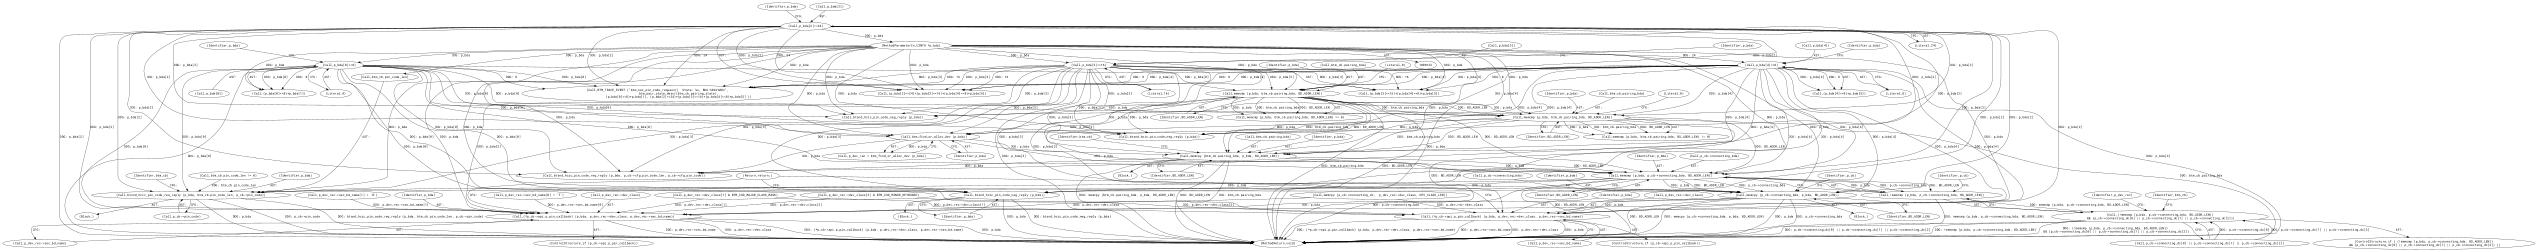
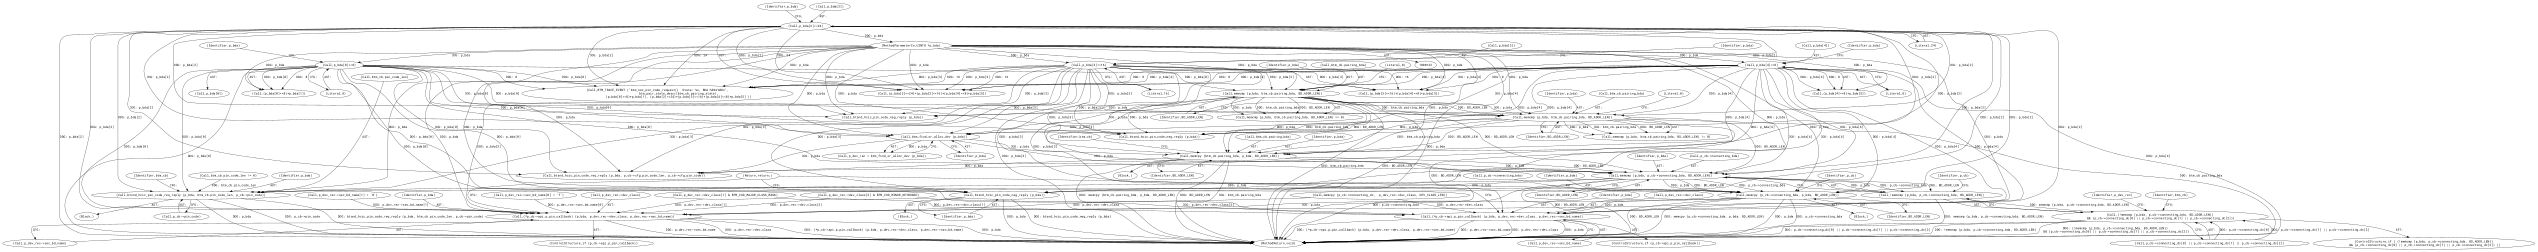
  digraph {
    fontname="Roboto Mono"
    node [fontname="Roboto Mono"]
    edge [fontname="Roboto Mono"]
    n1 [label="(Call,memcmp (p_bda, p_cb->connecting_bda, BD_ADDR_LEN))"]
    n2 [label="(Call,!memcmp (p_bda, p_cb->connecting_bda, BD_ADDR_LEN))"]
    n3 [label="(Call,btsnd_hcic_pin_code_req_reply (p_bda, btm_cb.pin_code_len, p_cb->pin_code))"]
    n4 [label="(Call,btsnd_hcic_pin_code_neg_reply (p_bda))"]
    n5 [label="(Call,memcpy (p_cb->connecting_bda, p_bda, BD_ADDR_LEN))"]
    n6 [label="(MethodReturn,void)"]
    n7 [label="(Identifier,BD_ADDR_LEN)"]
    n8 [label="(Call,(!memcmp (p_bda, p_cb->connecting_bda, BD_ADDR_LEN))\n && (p_cb->connecting_dc[0] || p_cb->connecting_dc[1] || p_cb->connecting_dc[2]))"]
    n9 [label="(Block,)"]
    n10 [label="(Call,p_cb->pin_code)"]
    n11 [label="(Block,)"]
    n12 [label="(Identifier,p_bda)"]
    n13 [label="(Call,(*p_cb->api.p_pin_callback) (p_bda, p_dev_rec->dev_class, p_dev_rec->sec_bd_name))"]
    n14 [label="(Call,(*p_cb->api.p_pin_callback) (p_bda, p_dev_rec->dev_class, p_dev_rec->sec_bd_name))"]
    n15 [label="(Block,)"]
    n16 [label="(Identifier,BD_ADDR_LEN)"]
    n17 [label="(Call,memcpy (btm_cb.pairing_bda, p_bda, BD_ADDR_LEN))"]
    n18 [label="(Identifier,BD_ADDR_LEN)"]
    n19 [label="(Block,)"]
    n20 [label="(Call,btsnd_hcic_pin_code_req_reply (p_bda, p_cb->cfg.pin_code_len, p_cb->cfg.pin_code))"]
    n21 [label="(Call,memcmp (p_bda, btm_cb.pairing_bda, BD_ADDR_LEN))"]
    n22 [label="(Call,memcmp (p_bda, btm_cb.pairing_bda, BD_ADDR_LEN))"]
    n23 [label="(Call,btm_find_or_alloc_dev (p_bda))"]
    n24 [label="(Identifier,BD_ADDR_LEN)"]
    n25 [label="(Call,memcmp (p_bda, btm_cb.pairing_bda, BD_ADDR_LEN) == 0)"]
    n26 [label="(Call,btsnd_hcic_pin_code_neg_reply (p_bda))"]
    n27 [label="(Call,btsnd_hcic_pin_code_neg_reply (p_bda))"]
    n28 [label="(Identifier,BD_ADDR_LEN)"]
    n29 [label="(Call,memcmp (p_bda, btm_cb.pairing_bda, BD_ADDR_LEN) != 0)"]
    n30 [label="(Call,p_dev_rec = btm_find_or_alloc_dev (p_bda))"]
    n31 [label="(Identifier,p_bda)"]
    n32 [label="(Call,p_bda[4]<<8)"]
    n33 [label="(Call,(p_bda[2]<<24)+(p_bda[3]<<16)+(p_bda[4]<<8)+p_bda[5])"]
    n34 [label="(Call,BTM_TRACE_EVENT (\"btm_sec_pin_code_request()  State: %s, BDA:%04x%08x\",\n                       btm_pair_state_descr(btm_cb.pairing_state),\n                       (p_bda[0]<<8)+p_bda[1], (p_bda[2]<<24)+(p_bda[3]<<16)+(p_bda[4]<<8)+p_bda[5] ))"]
    n35 [label="(Call,(p_bda[3]<<16)+(p_bda[4]<<8)+p_bda[5])"]
    n36 [label="(Call,(p_bda[4]<<8)+p_bda[5])"]
    n37 [label="(Literal,8)"]
    n38 [label="(Call,p_dev_rec->sec_bd_name)"]
    n39 [label="(ControlStructure,if (p_cb->api.p_pin_callback))"]
    n40 [label="(Call,p_dev_rec->sec_bd_name)"]
    n41 [label="(ControlStructure,if (p_cb->api.p_pin_callback))"]
    n42 [label="(MethodParameterIn,UINT8 *p_bda)"]
    n43 [label="(Call,p_bda[3]<<16)"]
    n44 [label="(Call,p_bda[0]<<8)"]
    n45 [label="(Call,(p_bda[0]<<8)+p_bda[1])"]
    1000122
    n47 [label="(Call,p_bda[2]<<24)"]
    n48 [label="(Literal,24)"]
    n49 [label="(Literal,16)"]
    n50 [label="(Literal,8)"]
    n51 [label="(Call,p_cb->connecting_dc[0] || p_cb->connecting_dc[1] || p_cb->connecting_dc[2])"]
    n52 [label="(ControlStructure,if ( (!memcmp (p_bda, p_cb->connecting_bda, BD_ADDR_LEN))\n && (p_cb->connecting_dc[0] || p_cb->connecting_dc[1] || p_cb->connecting_dc[2]) ))"]
    n53 [label="(Call,btm_cb.pin_code_len)"]
    n54 [label="(Identifier,btm_cb)"]
    n55 [label="(Identifier,p_bda)"]
    n56 [label="(Call,p_dev_rec->sec_bd_name[1] = '0')"]
    n57 [label="(Call,p_dev_rec->sec_bd_name[0] = 'f')"]
    n58 [label="(Call,p_bda[3])"]
    n59 [label="(Call,btm_cb.pairing_bda)"]
    n60 [label="(Call,btm_cb.pairing_bda)"]
    n61 [label="(Identifier,p_bda)"]
    n62 [label="(Identifier,p_bda)"]
    n63 [label="(Identifier,p_cb)"]
    n64 [label="(Identifier,btm_cb)"]
    n65 [label="(Call,p_dev_rec->dev_class)"]
    n66 [label="(Identifier,p_bda)"]
    n67 [label="(Identifier,p_dev_rec)"]
    n68 [label="(Call,p_bda[4])"]
    n69 [label="(Return,return;)"]
    n70 [label="(Identifier,p_bda)"]
    n71 [label="(Identifier,btm_cb)"]
    n72 [label="(Identifier,p_bda)"]
    n73 [label="(Identifier,p_bda)"]
    n74 [label="(Call,p_dev_rec->dev_class[1] & BTM_COD_MAJOR_CLASS_MASK)"]
    n75 [label="(Identifier,p_bda)"]
    n76 [label="(Call,btm_cb.pairing_bda)"]
    n77 [label="(Call,p_bda[2])"]
    n78 [label="(Literal,0)"]
    n79 [label="(Call,p_dev_rec->dev_class[2] & BTM_COD_MINOR_KEYBOARD)"]
    n80 [label="(Call,p_cb->connecting_bda)"]
    n81 [label="(Literal,0)"]
    n82 [label="(Call,p_bda[0])"]
    n83 [label="(Call,btm_cb.pin_code_len != 0)"]
    n84 [label="(Identifier,p_bda)"]
    n85 [label="(Call,p_cb->connecting_bda)"]
    n86 [label="(Identifier,p_bda)"]
    n87 [label="(Identifier,p_cb)"]
    n88 [label="(Call,p_dev_rec->dev_class)"]
    n89 [label="(Identifier,p_bda)"]
    n90 [label="(Call,memcpy (p_cb->connecting_dc,  p_dev_rec->dev_class, DEV_CLASS_LEN))"]
    n91 [label="(Identifier,p_bda)"]
    n1 -> n2 [label="AST: "]
    n1 -> n2 [label="DDG: p_bda"]
    n1 -> n2 [label="DDG: p_cb->connecting_bda"]
    n1 -> n2 [label="DDG: BD_ADDR_LEN"]
    n1 -> n3 [label="DDG: p_bda"]
    n1 -> n4 [label="DDG: p_bda"]
    n1 -> n5 [label="DDG: p_cb->connecting_bda"]
    n1 -> n5 [label="DDG: p_bda"]
    n1 -> n5 [label="DDG: BD_ADDR_LEN"]
    n1 -> n6 [label="DDG: p_cb->connecting_bda"]
    n1 -> n6 [label="DDG: BD_ADDR_LEN"]
    n1 -> n7 [label="CFG: "]
    n2 -> n1 [label="CFG: "]
    n2 -> n6 [label="DDG: memcmp (p_bda, p_cb->connecting_bda, BD_ADDR_LEN)"]
    n2 -> n8 [label="AST: "]
    n2 -> n8 [label="DDG: memcmp (p_bda, p_cb->connecting_bda, BD_ADDR_LEN)"]
    n3 -> n6 [label="DDG: p_cb->pin_code"]
    n3 -> n6 [label="DDG: btsnd_hcic_pin_code_req_reply (p_bda, btm_cb.pin_code_len, p_cb->pin_code)"]
    n3 -> n6 [label="DDG: p_bda"]
    n3 -> n9 [label="AST: "]
    n3 -> n10 [label="CFG: "]
    n4 -> n6 [label="DDG: p_bda"]
    n4 -> n6 [label="DDG: btsnd_hcic_pin_code_neg_reply (p_bda)"]
    n4 -> n11 [label="AST: "]
    n4 -> n12 [label="CFG: "]
    n5 -> n6 [label="DDG: p_bda"]
    n5 -> n6 [label="DDG: p_cb->connecting_bda"]
    n5 -> n6 [label="DDG: BD_ADDR_LEN"]
    n5 -> n6 [label="DDG: memcpy (p_cb->connecting_bda, p_bda, BD_ADDR_LEN)"]
    n5 -> n13 [label="DDG: p_bda"]
    n5 -> n14 [label="DDG: p_bda"]
    n5 -> n15 [label="AST: "]
    n5 -> n16 [label="CFG: "]
    n7 -> n1 [label="AST: "]
    n8 -> n2 [label="CFG: "]
    n8 -> n6 [label="DDG: (!memcmp (p_bda, p_cb->connecting_bda, BD_ADDR_LEN))\n && (p_cb->connecting_dc[0] || p_cb->connecting_dc[1] || p_cb->connecting_dc[2])"]
    n8 -> n6 [label="DDG: p_cb->connecting_dc[0] || p_cb->connecting_dc[1] || p_cb->connecting_dc[2]"]
    n8 -> n6 [label="DDG: !memcmp (p_bda, p_cb->connecting_bda, BD_ADDR_LEN)"]
    n8 -> n51 [label="CFG: "]
    n8 -> n52 [label="AST: "]
    n10 -> n3 [label="AST: "]
    n12 -> n4 [label="AST: "]
    n13 -> n6 [label="DDG: p_bda"]
    n13 -> n6 [label="DDG: (*p_cb->api.p_pin_callback) (p_bda, p_dev_rec->dev_class, p_dev_rec->sec_bd_name)"]
    n13 -> n6 [label="DDG: p_dev_rec->sec_bd_name"]
    n13 -> n6 [label="DDG: p_dev_rec->dev_class"]
    n13 -> n38 [label="CFG: "]
    n13 -> n39 [label="AST: "]
    n14 -> n6 [label="DDG: p_dev_rec->sec_bd_name"]
    n14 -> n6 [label="DDG: p_dev_rec->dev_class"]
    n14 -> n6 [label="DDG: (*p_cb->api.p_pin_callback) (p_bda, p_dev_rec->dev_class, p_dev_rec->sec_bd_name)"]
    n14 -> n6 [label="DDG: p_bda"]
    n14 -> n40 [label="CFG: "]
    n14 -> n41 [label="AST: "]
    n16 -> n5 [label="AST: "]
    n17 -> n1 [label="DDG: p_bda"]
    n17 -> n1 [label="DDG: BD_ADDR_LEN"]
    n17 -> n6 [label="DDG: btm_cb.pairing_bda"]
    n17 -> n6 [label="DDG: memcpy (btm_cb.pairing_bda, p_bda, BD_ADDR_LEN)"]
    n17 -> n6 [label="DDG: BD_ADDR_LEN"]
    n17 -> n18 [label="CFG: "]
    n17 -> n19 [label="AST: "]
    n17 -> n20 [label="DDG: p_bda"]
    n18 -> n17 [label="AST: "]
    n21 -> n1 [label="DDG: BD_ADDR_LEN"]
    n21 -> n6 [label="DDG: BD_ADDR_LEN"]
    n21 -> n6 [label="DDG: btm_cb.pairing_bda"]
    n21 -> n17 [label="DDG: btm_cb.pairing_bda"]
    n21 -> n17 [label="DDG: BD_ADDR_LEN"]
    n21 -> n22 [label="DDG: p_bda"]
    n21 -> n22 [label="DDG: btm_cb.pairing_bda"]
    n21 -> n22 [label="DDG: BD_ADDR_LEN"]
    n21 -> n23 [label="DDG: p_bda"]
    n21 -> n24 [label="CFG: "]
    n21 -> n25 [label="AST: "]
    n21 -> n25 [label="DDG: p_bda"]
    n21 -> n25 [label="DDG: btm_cb.pairing_bda"]
    n21 -> n25 [label="DDG: BD_ADDR_LEN"]
    n21 -> n26 [label="DDG: p_bda"]
    n21 -> n27 [label="DDG: p_bda"]
    n22 -> n1 [label="DDG: BD_ADDR_LEN"]
    n22 -> n6 [label="DDG: BD_ADDR_LEN"]
    n22 -> n6 [label="DDG: btm_cb.pairing_bda"]
    n22 -> n17 [label="DDG: btm_cb.pairing_bda"]
    n22 -> n17 [label="DDG: BD_ADDR_LEN"]
    n22 -> n23 [label="DDG: p_bda"]
    n22 -> n26 [label="DDG: p_bda"]
    n22 -> n28 [label="CFG: "]
    n22 -> n29 [label="AST: "]
    n22 -> n29 [label="DDG: p_bda"]
    n22 -> n29 [label="DDG: btm_cb.pairing_bda"]
    n22 -> n29 [label="DDG: BD_ADDR_LEN"]
    n23 -> n1 [label="DDG: p_bda"]
    n23 -> n17 [label="DDG: p_bda"]
    n23 -> n20 [label="DDG: p_bda"]
    n23 -> n30 [label="AST: "]
    n23 -> n30 [label="DDG: p_bda"]
    n23 -> n31 [label="CFG: "]
    n24 -> n21 [label="AST: "]
    n28 -> n22 [label="AST: "]
    n30 -> n23 [label="CFG: "]
    n31 -> n23 [label="AST: "]
    n32 -> n1 [label="DDG: p_bda[4]"]
    n32 -> n3 [label="DDG: p_bda[4]"]
    n32 -> n4 [label="DDG: p_bda[4]"]
    n32 -> n5 [label="DDG: p_bda[4]"]
    n32 -> n6 [label="DDG: p_bda[4]"]
    n32 -> n13 [label="DDG: p_bda[4]"]
    n32 -> n14 [label="DDG: p_bda[4]"]
    n32 -> n17 [label="DDG: p_bda[4]"]
    n32 -> n20 [label="DDG: p_bda[4]"]
    n32 -> n21 [label="DDG: p_bda[4]"]
    n32 -> n22 [label="DDG: p_bda[4]"]
    n32 -> n23 [label="DDG: p_bda[4]"]
    n32 -> n26 [label="DDG: p_bda[4]"]
    n32 -> n27 [label="DDG: p_bda[4]"]
    n32 -> n33 [label="DDG: p_bda[4]"]
    n32 -> n33 [label="DDG: 8"]
    n32 -> n34 [label="DDG: p_bda[4]"]
    n32 -> n34 [label="DDG: 8"]
    n32 -> n35 [label="DDG: p_bda[4]"]
    n32 -> n35 [label="DDG: 8"]
    n32 -> n36 [label="AST: "]
    n32 -> n36 [label="DDG: p_bda[4]"]
    n32 -> n36 [label="DDG: 8"]
    n32 -> n37 [label="CFG: "]
    n37 -> n32 [label="AST: "]
    n38 -> n13 [label="AST: "]
    n40 -> n14 [label="AST: "]
    n42 -> n1 [label="DDG: p_bda"]
    n42 -> n3 [label="DDG: p_bda"]
    n42 -> n4 [label="DDG: p_bda"]
    n42 -> n5 [label="DDG: p_bda"]
    n42 -> n6 [label="DDG: p_bda"]
    n42 -> n13 [label="DDG: p_bda"]
    n42 -> n14 [label="DDG: p_bda"]
    n42 -> n17 [label="DDG: p_bda"]
    n42 -> n20 [label="DDG: p_bda"]
    n42 -> n21 [label="DDG: p_bda"]
    n42 -> n22 [label="DDG: p_bda"]
    n42 -> n23 [label="DDG: p_bda"]
    n42 -> n26 [label="DDG: p_bda"]
    n42 -> n27 [label="DDG: p_bda"]
-   n42 -> n32 [label="DDG: 24"]
+   n42 -> n32 [label="DDG: p_bda"]
    n42 -> n33 [label="DDG: p_bda"]
    n42 -> n34 [label="DDG: p_bda"]
    n42 -> n35 [label="DDG: p_bda"]
-   n42 -> n53 [label="DDG: p_bda"]
+   n42 -> n36 [label="DDG: p_bda"]
    n42 -> n43 [label="DDG: p_bda"]
    n42 -> n44 [label="DDG: p_bda"]
    n42 -> n45 [label="DDG: p_bda"]
    n42 -> 1000122 [label="AST: "]
    n43 -> n1 [label="DDG: p_bda[3]"]
    n43 -> n3 [label="DDG: p_bda[3]"]
    n43 -> n4 [label="DDG: p_bda[3]"]
    n43 -> n5 [label="DDG: p_bda[3]"]
    n43 -> n6 [label="DDG: p_bda[3]"]
    n43 -> n13 [label="DDG: p_bda[3]"]
    n43 -> n14 [label="DDG: p_bda[3]"]
    n43 -> n17 [label="DDG: p_bda[3]"]
    n43 -> n20 [label="DDG: p_bda[3]"]
    n43 -> n21 [label="DDG: p_bda[3]"]
    n43 -> n22 [label="DDG: p_bda[3]"]
    n43 -> n23 [label="DDG: p_bda[3]"]
    n43 -> n26 [label="DDG: p_bda[3]"]
    n43 -> n27 [label="DDG: p_bda[3]"]
    n43 -> n33 [label="DDG: p_bda[3]"]
    n43 -> n33 [label="DDG: 16"]
    n43 -> n34 [label="DDG: p_bda[3]"]
    n43 -> n34 [label="DDG: 16"]
    n43 -> n35 [label="AST: "]
    n43 -> n35 [label="DDG: p_bda[3]"]
    n43 -> n35 [label="DDG: 16"]
    n43 -> n49 [label="CFG: "]
    n44 -> n1 [label="DDG: p_bda[0]"]
    n44 -> n3 [label="DDG: p_bda[0]"]
    n44 -> n4 [label="DDG: p_bda[0]"]
    n44 -> n5 [label="DDG: p_bda[0]"]
    n44 -> n6 [label="DDG: p_bda[0]"]
    n44 -> n13 [label="DDG: p_bda[0]"]
    n44 -> n14 [label="DDG: p_bda[0]"]
    n44 -> n20 [label="DDG: p_bda[0]"]
    n44 -> n21 [label="DDG: p_bda[0]"]
    n44 -> n22 [label="DDG: p_bda[0]"]
    n44 -> n23 [label="DDG: p_bda[0]"]
    n44 -> n26 [label="DDG: p_bda[0]"]
    n44 -> n27 [label="DDG: p_bda[0]"]
    n44 -> n34 [label="DDG: p_bda[0]"]
    n44 -> n34 [label="DDG: 8"]
    n44 -> n45 [label="AST: "]
    n44 -> n45 [label="DDG: p_bda[0]"]
    n44 -> n45 [label="DDG: 8"]
    n44 -> n50 [label="CFG: "]
    n47 -> n1 [label="DDG: p_bda[2]"]
    n47 -> n3 [label="DDG: p_bda[2]"]
    n47 -> n4 [label="DDG: p_bda[2]"]
    n47 -> n5 [label="DDG: p_bda[2]"]
    n47 -> n6 [label="DDG: p_bda[2]"]
    n47 -> n13 [label="DDG: p_bda[2]"]
    n47 -> n14 [label="DDG: p_bda[2]"]
    n47 -> n17 [label="DDG: p_bda[2]"]
    n47 -> n20 [label="DDG: p_bda[2]"]
    n47 -> n21 [label="DDG: p_bda[2]"]
    n47 -> n22 [label="DDG: p_bda[2]"]
    n47 -> n23 [label="DDG: p_bda[2]"]
    n47 -> n26 [label="DDG: p_bda[2]"]
    n47 -> n27 [label="DDG: p_bda[2]"]
    n47 -> n33 [label="AST: "]
    n47 -> n33 [label="DDG: p_bda[2]"]
    n47 -> n33 [label="DDG: 24"]
    n47 -> n34 [label="DDG: p_bda[2]"]
    n47 -> n34 [label="DDG: 24"]
    n47 -> n42 [label="DDG: p_bda"]
    n47 -> n48 [label="CFG: "]
    n48 -> n47 [label="AST: "]
    n49 -> n43 [label="AST: "]
    n50 -> n44 [label="AST: "]
    n51 -> n8 [label="AST: "]
    n51 -> n8 [label="DDG: p_cb->connecting_dc[0]"]
    n51 -> n8 [label="DDG: p_cb->connecting_dc[1] || p_cb->connecting_dc[2]"]
    n53 -> n3 [label="AST: "]
    n54 -> n17 [label="CFG: "]
    n55 -> n21 [label="AST: "]
    n56 -> n14 [label="DDG: p_dev_rec->sec_bd_name[1]"]
    n57 -> n14 [label="DDG: p_dev_rec->sec_bd_name[0]"]
    n58 -> n43 [label="AST: "]
    n59 -> n21 [label="AST: "]
    n60 -> n17 [label="AST: "]
    n61 -> n44 [label="CFG: "]
    n62 -> n3 [label="AST: "]
    n63 -> n5 [label="CFG: "]
    n64 -> n3 [label="CFG: "]
    n65 -> n14 [label="AST: "]
    n66 -> n43 [label="CFG: "]
    n67 -> n8 [label="CFG: "]
    n68 -> n32 [label="AST: "]
    n69 -> n4 [label="CFG: "]
    n69 -> n13 [label="CFG: "]
    n69 -> n14 [label="CFG: "]
    n70 -> n13 [label="AST: "]
    n71 -> n8 [label="CFG: "]
    n72 -> n1 [label="AST: "]
    n73 -> n14 [label="AST: "]
    n74 -> n13 [label="DDG: p_dev_rec->dev_class[1]"]
    n74 -> n14 [label="DDG: p_dev_rec->dev_class[1]"]
    n75 -> n47 [label="CFG: "]
    n76 -> n22 [label="AST: "]
    n77 -> n47 [label="AST: "]
    n78 -> n21 [label="CFG: "]
    n79 -> n13 [label="DDG: p_dev_rec->dev_class[2]"]
    n79 -> n14 [label="DDG: p_dev_rec->dev_class[2]"]
    n80 -> n5 [label="AST: "]
    n81 -> n22 [label="CFG: "]
-   n82 -> n44 [label="AST: "]
+   n44 -> n82 [label="AST: "]
    n83 -> n3 [label="DDG: btm_cb.pin_code_len"]
    n84 -> n32 [label="CFG: "]
    n85 -> n1 [label="AST: "]
    n86 -> n22 [label="AST: "]
    n87 -> n2 [label="CFG: "]
    n88 -> n13 [label="AST: "]
    n89 -> n5 [label="AST: "]
    n90 -> n13 [label="DDG: p_dev_rec->dev_class"]
    n90 -> n14 [label="DDG: p_dev_rec->dev_class"]
    n91 -> n17 [label="AST: "]
  }
